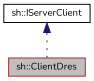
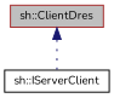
  digraph {
    fontname=Nunito
    node [fontname=Nunito fontsize=10 shape=record style=filled]
    n1 [color=brown fillcolor=grey75 fontcolor=black height=0.2 label="sh::ClientDres" width=0.4]
    n2 [color=black fillcolor=white height=0.2 label="sh::IServerClient" width=0.4]
-   n2 -> n1 [color=midnightblue dir=back fontname=Nunito fontsize=10 labelfontname=Helvetica labelfontsize=10 style=dotted]
+   n1 -> n2 [color=midnightblue dir=back fontname=Nunito fontsize=10 labelfontname=Helvetica labelfontsize=10 style=dotted]
  }
